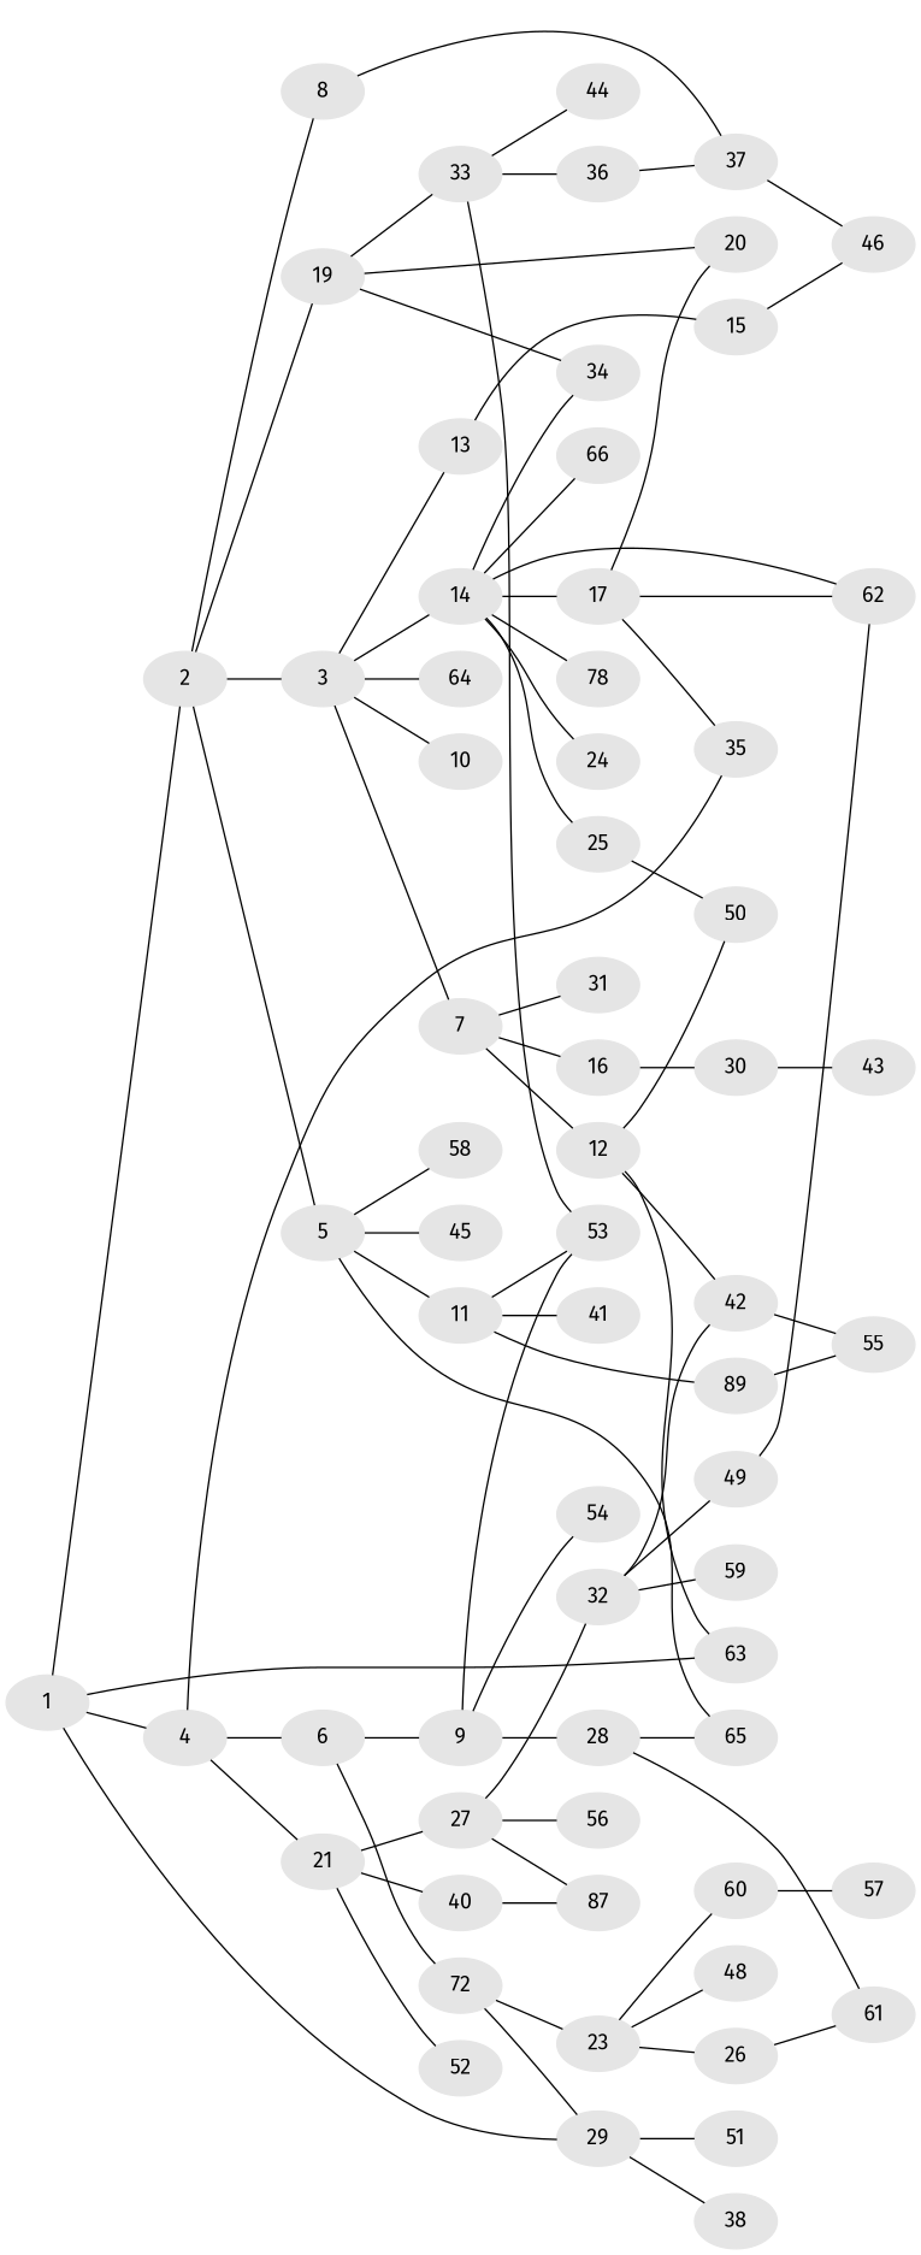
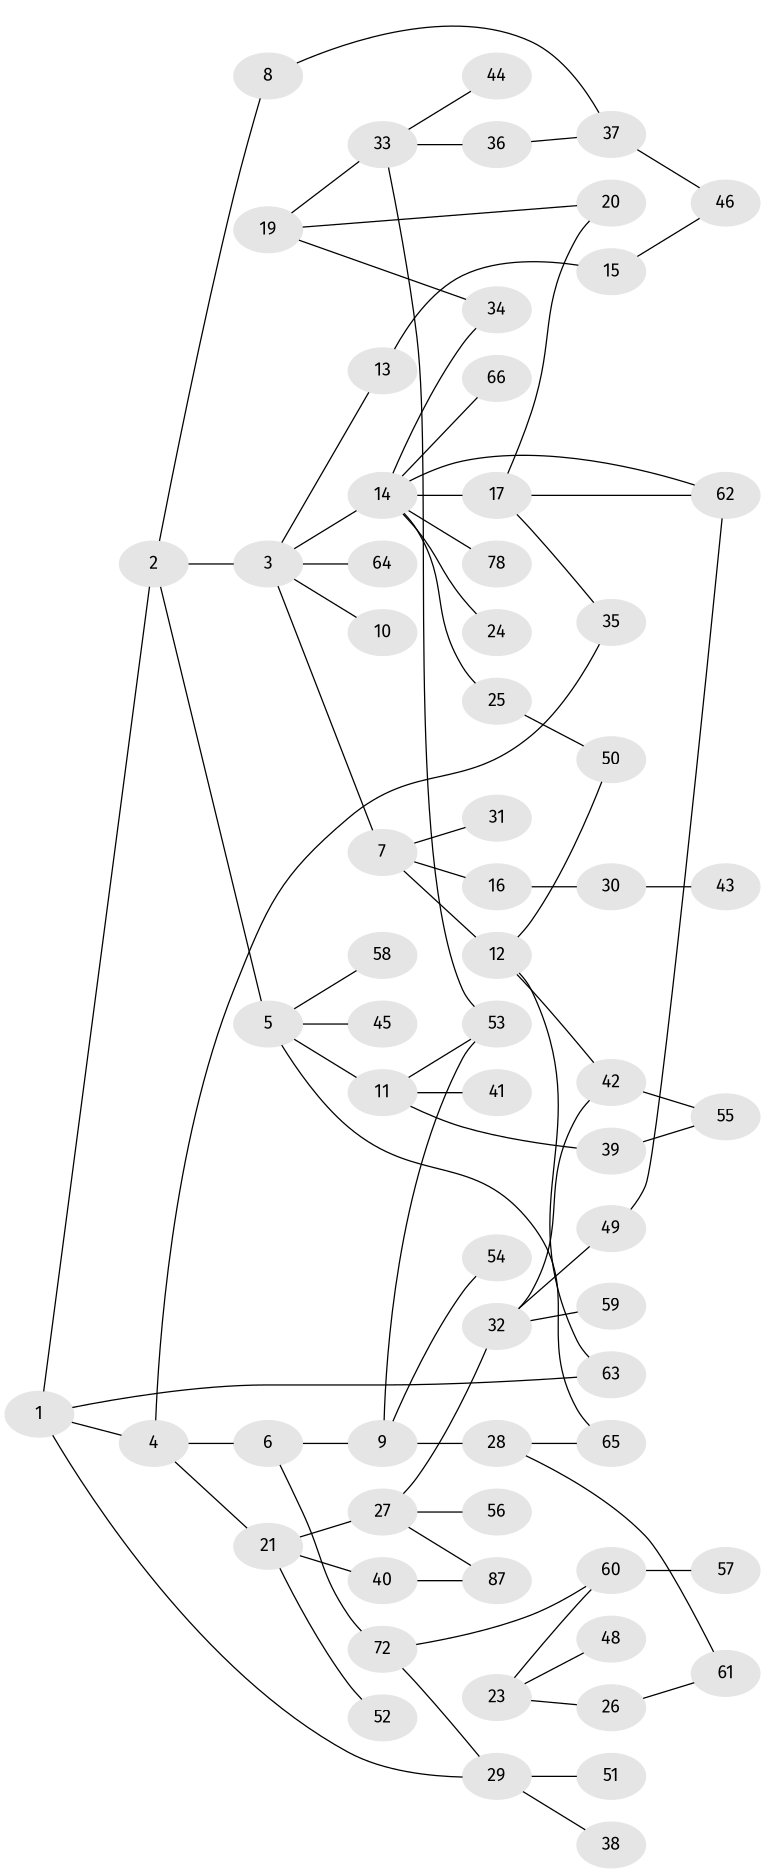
  graph {
    fontname="Fira Sans"
    rankdir=LR
    node [color=gray90 fontname="Fira Sans" style=filled]
    edge [fontname="Fira Sans"]
    1
    2
    4
    29
    63
    8
    3
    5
    19
    6
    21
    35
    37
    38
    51
    7
    10
    13
    14
    64
    11
    45
    58
    65
    34
    20
    33
    12
    16
    31
    15
    25
    17
    n34 [label=78]
    24
    62
    66
    9
    n39 [label=72]
    27
    40
    52
    53
-   39 [label=89]
+   39
    41
    28
    54
    23
    42
    50
    30
    46
    61
    55
    43
    36
    44
    32
    n59 [label=87]
    56
    26
    48
    60
    57
    49
    59
    1 -- 2
    1 -- 4
    1 -- 29
    1 -- 63
    2 -- 8
    2 -- 3
    2 -- 5
-   2 -- 19
    4 -- 6
    4 -- 21
    4 -- 35
    29 -- 38
    29 -- 51
    8 -- 37
    3 -- 7
    3 -- 10
    3 -- 13
    3 -- 14
    3 -- 64
    5 -- 11
    5 -- 45
    5 -- 58
    5 -- 65
    19 -- 34
    19 -- 20
    19 -- 33
    6 -- 9
    6 -- n39
    21 -- 27
    21 -- 40
    21 -- 52
    37 -- 46
    7 -- 12
    7 -- 16
    7 -- 31
    13 -- 15
    14 -- 34
    14 -- 25
    14 -- 17
    14 -- n34
    14 -- 24
    14 -- 62
    14 -- 66
    11 -- 53
    11 -- 39
    11 -- 41
    33 -- 53
    33 -- 36
    33 -- 44
    12 -- 63
    12 -- 42
    12 -- 50
    16 -- 30
    15 -- 46
    25 -- 50
    17 -- 35
    17 -- 20
    17 -- 62
    9 -- 53
    9 -- 28
    9 -- 54
    n39 -- 29
-   n39 -- 23
+   n39 -- 60
    27 -- 32
    27 -- n59
    27 -- 56
    40 -- n59
    39 -- 55
    28 -- 65
    28 -- 61
    23 -- 26
    23 -- 48
    23 -- 60
    42 -- 55
    30 -- 43
    36 -- 37
    32 -- 42
    32 -- 49
    32 -- 59
    26 -- 61
    60 -- 57
    49 -- 62
  }
